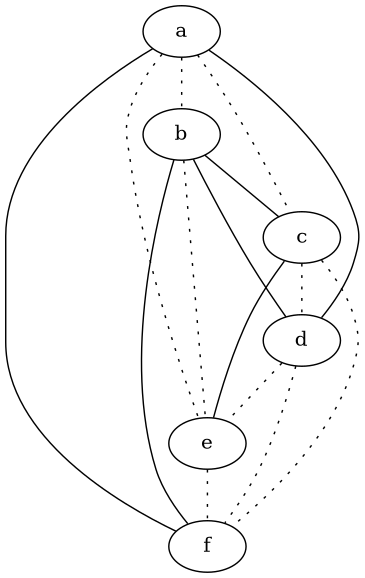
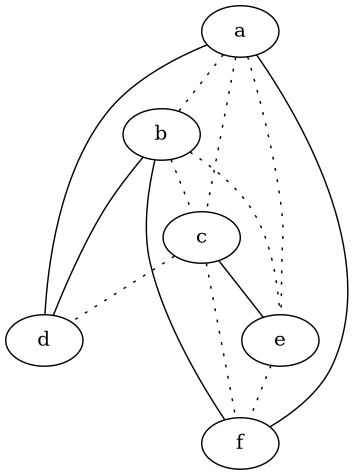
  graph {
    edge [style=dotted]
    a
    b
    c
    d
    e
    f
    a -- b
    a -- c
    a -- d [style=""]
    a -- e
    a -- f [style=""]
-   b -- c [style=""]
+   b -- c
    b -- d [style=""]
    b -- e
    b -- f [style=""]
    c -- d
    c -- e [style=solid]
    c -- f
-   d -- e
-   d -- f
    e -- f
  }
